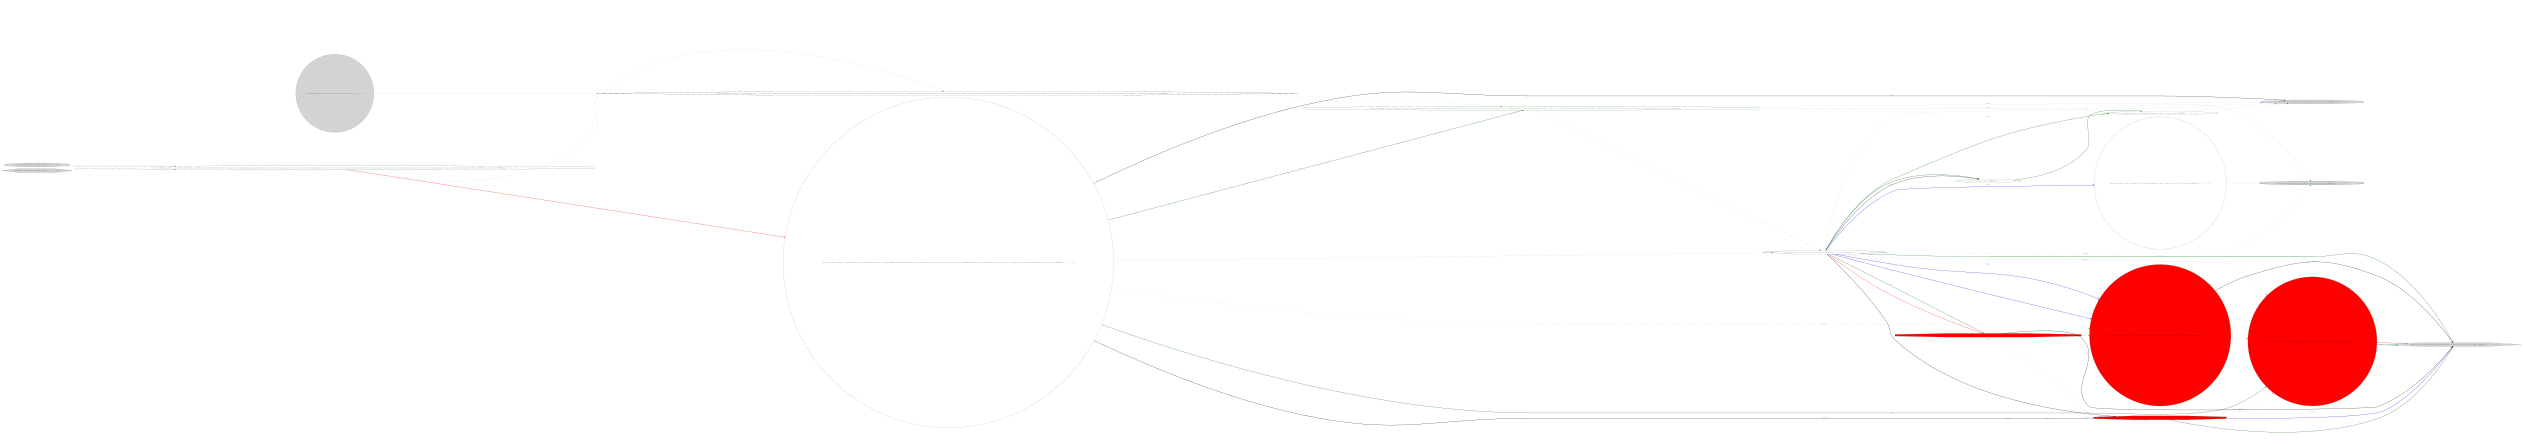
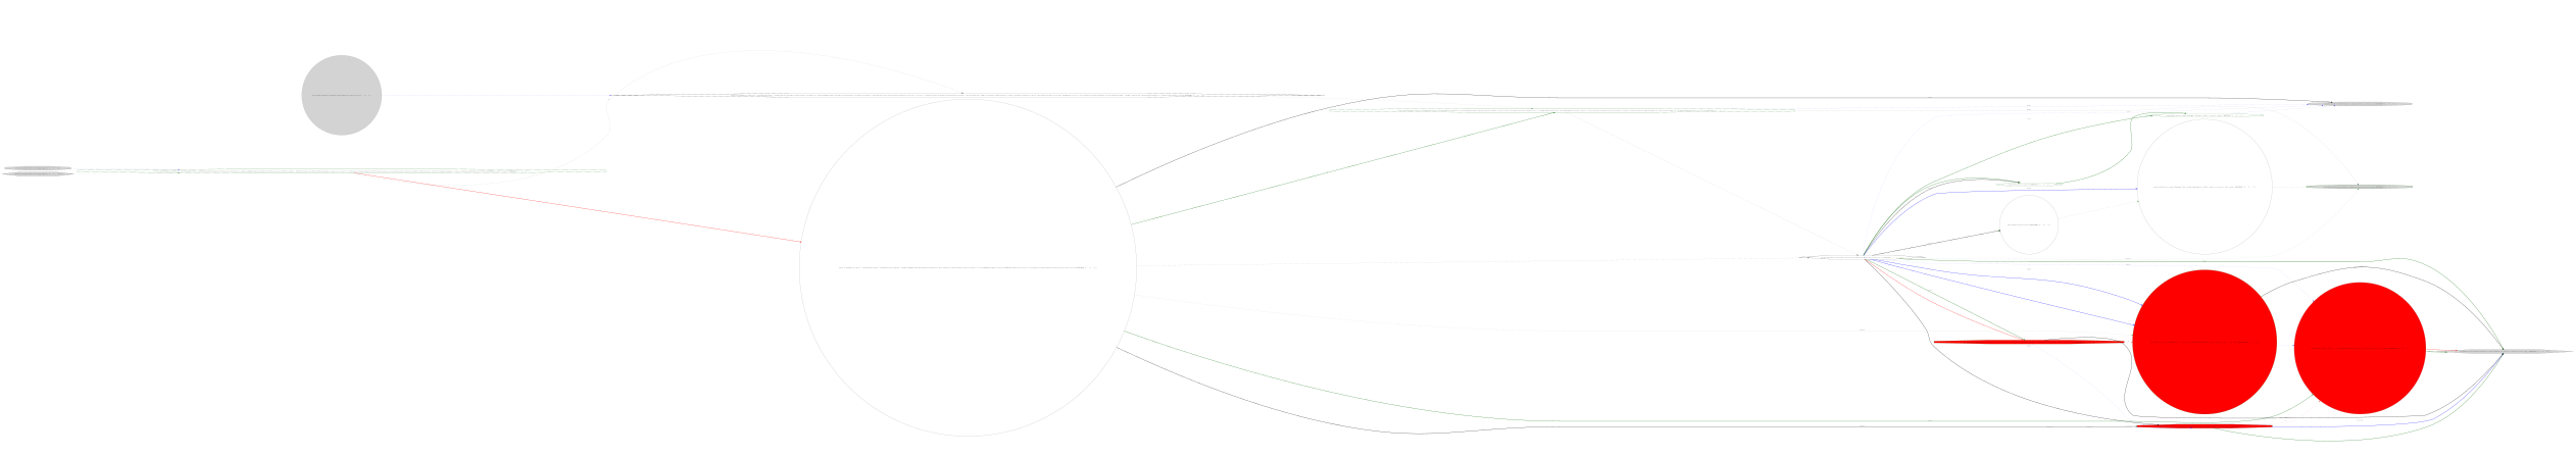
  digraph {
    fontname="IBM Plex Mono"
    rankdir=LR
    node [color=gray40 fillcolor=white fontname="IBM Plex Mono" shape=octagon style=filled]
    edge [color=darkgreen fontname="IBM Plex Mono" style=bold]
    n1 [color=darkgreen label="expectedException.expect()@@@6@@@['1', '1', '1']" shape=hexagon]
    n2 [color=darkgreen label="expectedException.expectMessage(\"Unknown column in order clause\")@@@7@@@['1', '1', '1']" shape=hexagon]
    n3 [fillcolor=lightgray label="GroupByQueryRunnerTestHelper.runQuery(factory,runner,query)@@@8@@@['1', '1', '1']"]
    n4 [color=darkgreen fillcolor=lightgray label="GroupByQueryRunnerTestHelper.runQuery(factory,runner,query)@@@13@@@['0', '0', '1']"]
+   n5 [label="expectedException.expect()@@@11@@@['0', '0', '1']" shape=circle]
    n6 [label="expectedException.expectMessage(\"Not enough aggregation buffer space to execute this query\")@@@12@@@['0', '0', '1']" shape=circle]
    n7 [color=darkgreen label="final GroupByQuery subquery = makeQueryBuilder().setDataSource(QueryRunnerTestHelper.dataSource).setQuerySegmentSpec(QueryRunnerTestHelper.fullOnIntervalSpec).setDimensions(new DefaultDimensionSpec(\"quality\",\"alias\")).setGranularity(QueryRunnerTestHelper.dayGran).setLimitSpec(new DefaultLimitSpec(ImmutableList.of(new OrderByColumnSpec(\"alias\",OrderByColumnSpec.Direction.ASCENDING)),null)).build()@@@3@@@['1', '1', '0']"]
    n8 [label="final GroupByQuery query = makeQueryBuilder().setDataSource(subquery).setQuerySegmentSpec(QueryRunnerTestHelper.firstToThird).setDimensions(new ArrayList<>()).setAggregatorSpecs(new CountAggregatorFactory(\"count\")).setGranularity(QueryRunnerTestHelper.allGran).build()@@@4@@@['1', '1', '0']" shape=circle]
    n9 [color=black label="final GroupByQuery subquery = makeQueryBuilder().setDataSource(QueryRunnerTestHelper.dataSource).setQuerySegmentSpec(QueryRunnerTestHelper.fullOnIntervalSpec).setDimensions(new DefaultDimensionSpec(\"quality\",\"alias\")).setGranularity(QueryRunnerTestHelper.dayGran).setLimitSpec(new DefaultLimitSpec(ImmutableList.of(new OrderByColumnSpec(\"alias\",OrderByColumnSpec.Direction.ASCENDING)),null)).overrideContext(ImmutableMap.of(\"maxOnDiskStorage\",Integer.MAX_VALUE,\"bufferGrouperMaxSize\",Integer.MAX_VALUE)).build()@@@3@@@['0', '0', '1']" shape=hexagon]
    n10 [fillcolor=red label="Iterable<ResultRow> results = GroupByQueryRunnerTestHelper.runQuery(factory,runner,query)@@@12@@@['0', '1', '0']" shape=circle]
    n11 [color=darkgreen fillcolor=red label="List<ResultRow> expectedResults = Collections.singletonList(makeRow(query,\"2011-04-01\",\"count\",18L))@@@11@@@['0', '1', '0']" shape=circle]
    n12 [color=black fillcolor=red label="Iterable<Row> results = GroupByQueryRunnerTestHelper.runQuery(factory,runner,query)@@@12@@@['1', '0', '0']"]
    n13 [color=darkgreen label="final GroupByQuery query = makeQueryBuilder().setDataSource(subquery).setQuerySegmentSpec(QueryRunnerTestHelper.firstToThird).setDimensions(new ArrayList<>()).setAggregatorSpecs(new CountAggregatorFactory(\"count\")).setGranularity(QueryRunnerTestHelper.allGran).overrideContext(ImmutableMap.of(\"maxOnDiskStorage\",0,\"bufferGrouperMaxSize\",0)).build()@@@4@@@['0', '0', '1']"]
    n14 [color=black label="config.getDefaultStrategy().equals(GroupByStrategySelector.STRATEGY_V1)@@@5@@@['1', '1', '1']" shape=hexagon]
    n15 [fillcolor=lightgray label="testSubqueryWithOuterMaxOnDiskStorageContextOverride['0', '0', '1']" shape=circle]
    n16 [fillcolor=lightgray label="TestHelper.assertExpectedObjects(expectedResults,results,\"subquery-count-agg\")@@@13@@@['1', '1', '0']" shape=hexagon]
    n17 [fillcolor=lightgray label="testSubqueryWithOuterCountAggregator['1', '0', '0']"]
    n18 [color=darkgreen fillcolor=red label="List<Row> expectedResults = Collections.singletonList(GroupByQueryRunnerTestHelper.createExpectedRow(\"2011-04-01\",\"count\",18L))@@@11@@@['1', '0', '0']"]
    n19 [color=black fillcolor=lightgray label="testSubqueryWithOuterCountAggregator['0', '1', '0']" shape=hexagon]
    n1 -> n2
    n2 -> n3 [color=blue style=dotted]
+   n5 -> n6 [style=dotted]
    n6 -> n4 [style=dotted]
    n7 -> n8 [color=red]
    n7 -> n9 [color=black label=0 style=dotted]
    n8 -> n3 [color=black label=query]
    n8 -> n10 [label=query]
    n8 -> n11 [label=query style=dotted]
    n8 -> n12 [color=black label=query]
    n8 -> n13 [label=0]
    n8 -> n14 [color=black style=dotted]
    n9 -> n13 [style=dotted]
    n10 -> n16 [color=red]
    n10 -> n16 [label=results]
    n11 -> n10 [color=blue style=dotted]
    n11 -> n16 [color=black label=expectedResults]
    n12 -> n10 [color=red label=0 style=dotted]
    n12 -> n16 [color=blue label=results]
    n12 -> n16
    n13 -> n3 [color=blue label=query style=dotted]
    n13 -> n4 [color=black label=query style=dotted]
    n13 -> n14 [color=black style=dotted]
    n14 -> n1 [color=black label=true]
    n14 -> n1
    n14 -> n2 [label=true]
    n14 -> n3 [color=blue label=true style=dotted]
    n14 -> n4 [label=false style=dotted]
+   n14 -> n5 [color=black label=false]
+   n14 -> n5 [style=dotted]
    n14 -> n6 [color=blue label=false]
    n14 -> n10 [color=blue label=false style=dotted]
    n14 -> n11 [color=blue]
    n14 -> n11 [color=blue label=false]
    n14 -> n12 [color=black label=false]
    n14 -> n16 [label=false]
    n14 -> n18 [color=red]
    n14 -> n18 [label=false]
    n15 -> n9 [color=blue style=dotted]
    n17 -> n7 [color=blue style=dotted]
    n18 -> n11 [color=red label=0 style=dotted]
    n18 -> n12 [color=blue style=dotted]
    n18 -> n16 [color=black label=expectedResults]
    n19 -> n7 [style=dotted]
  }
